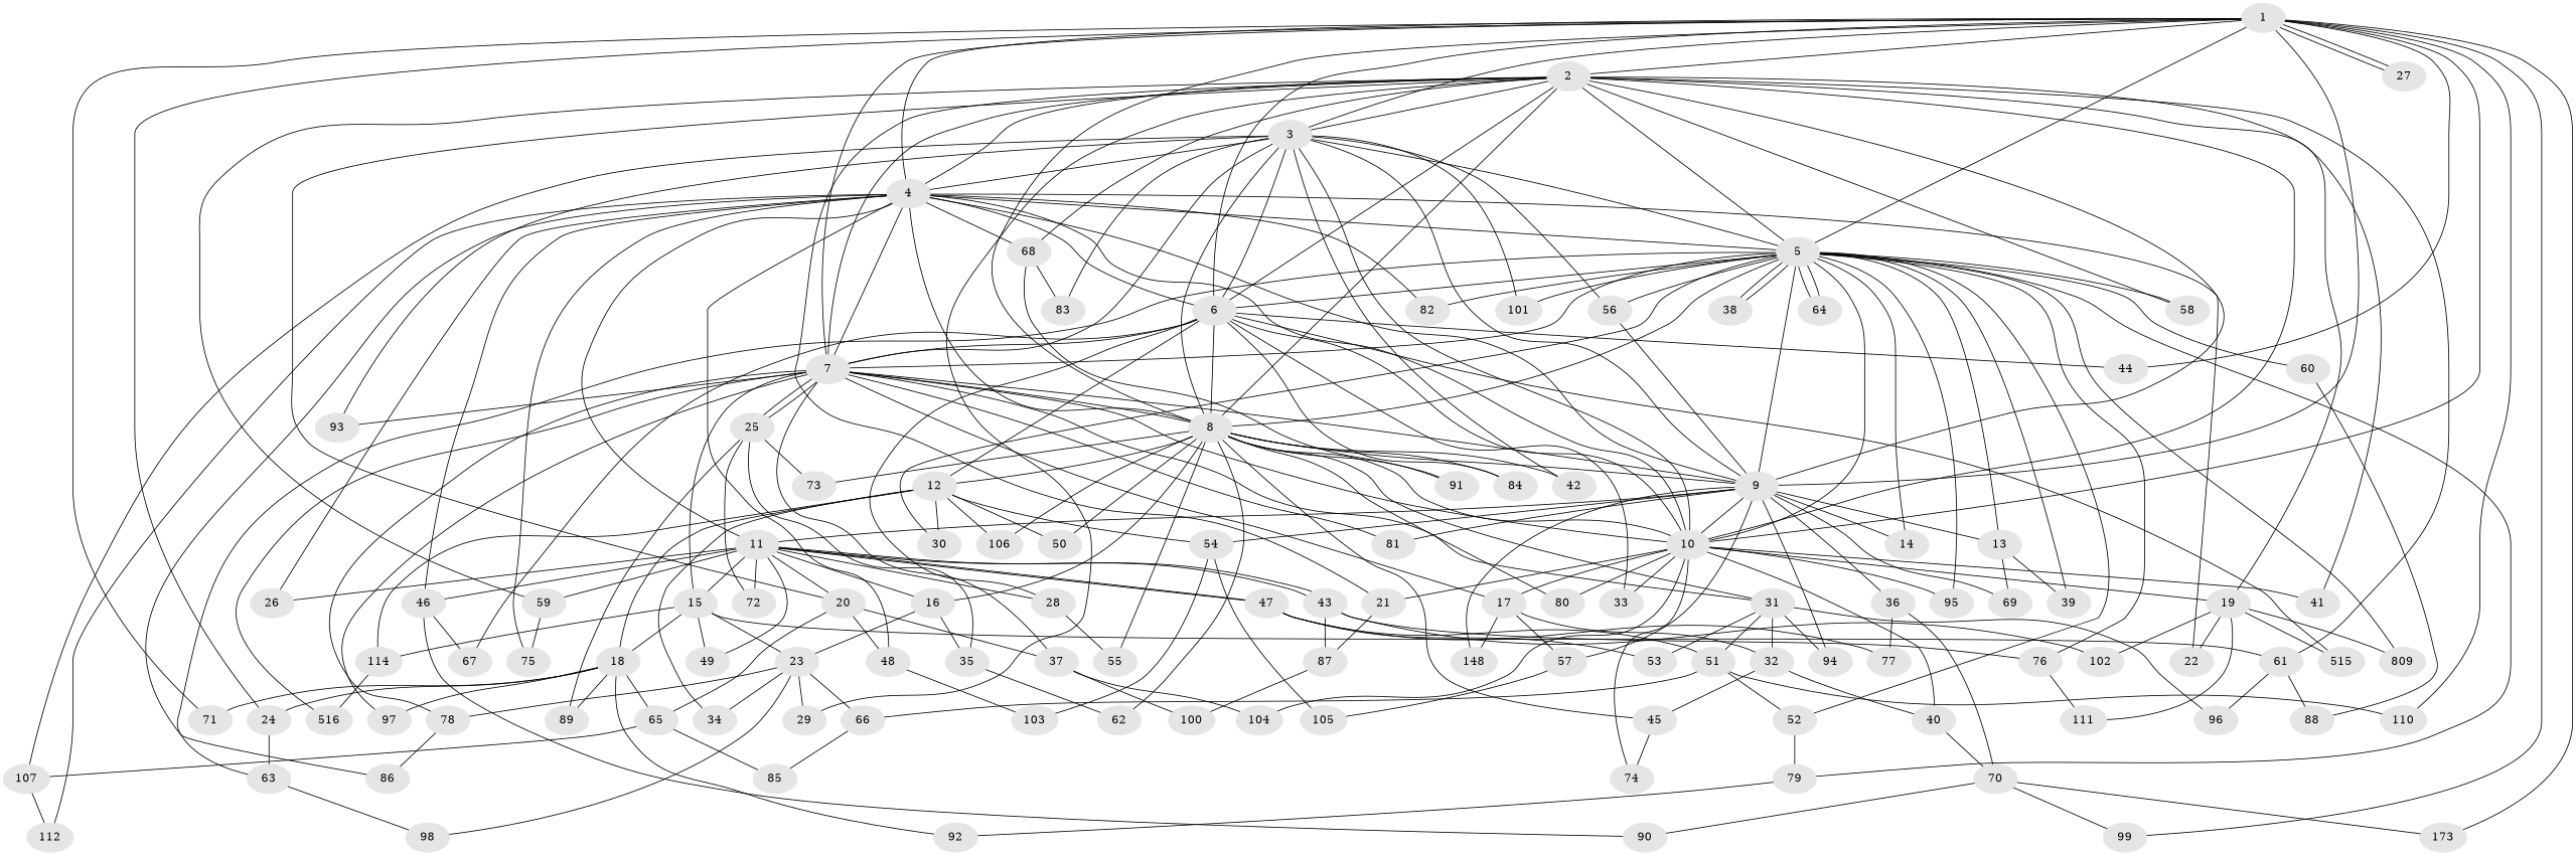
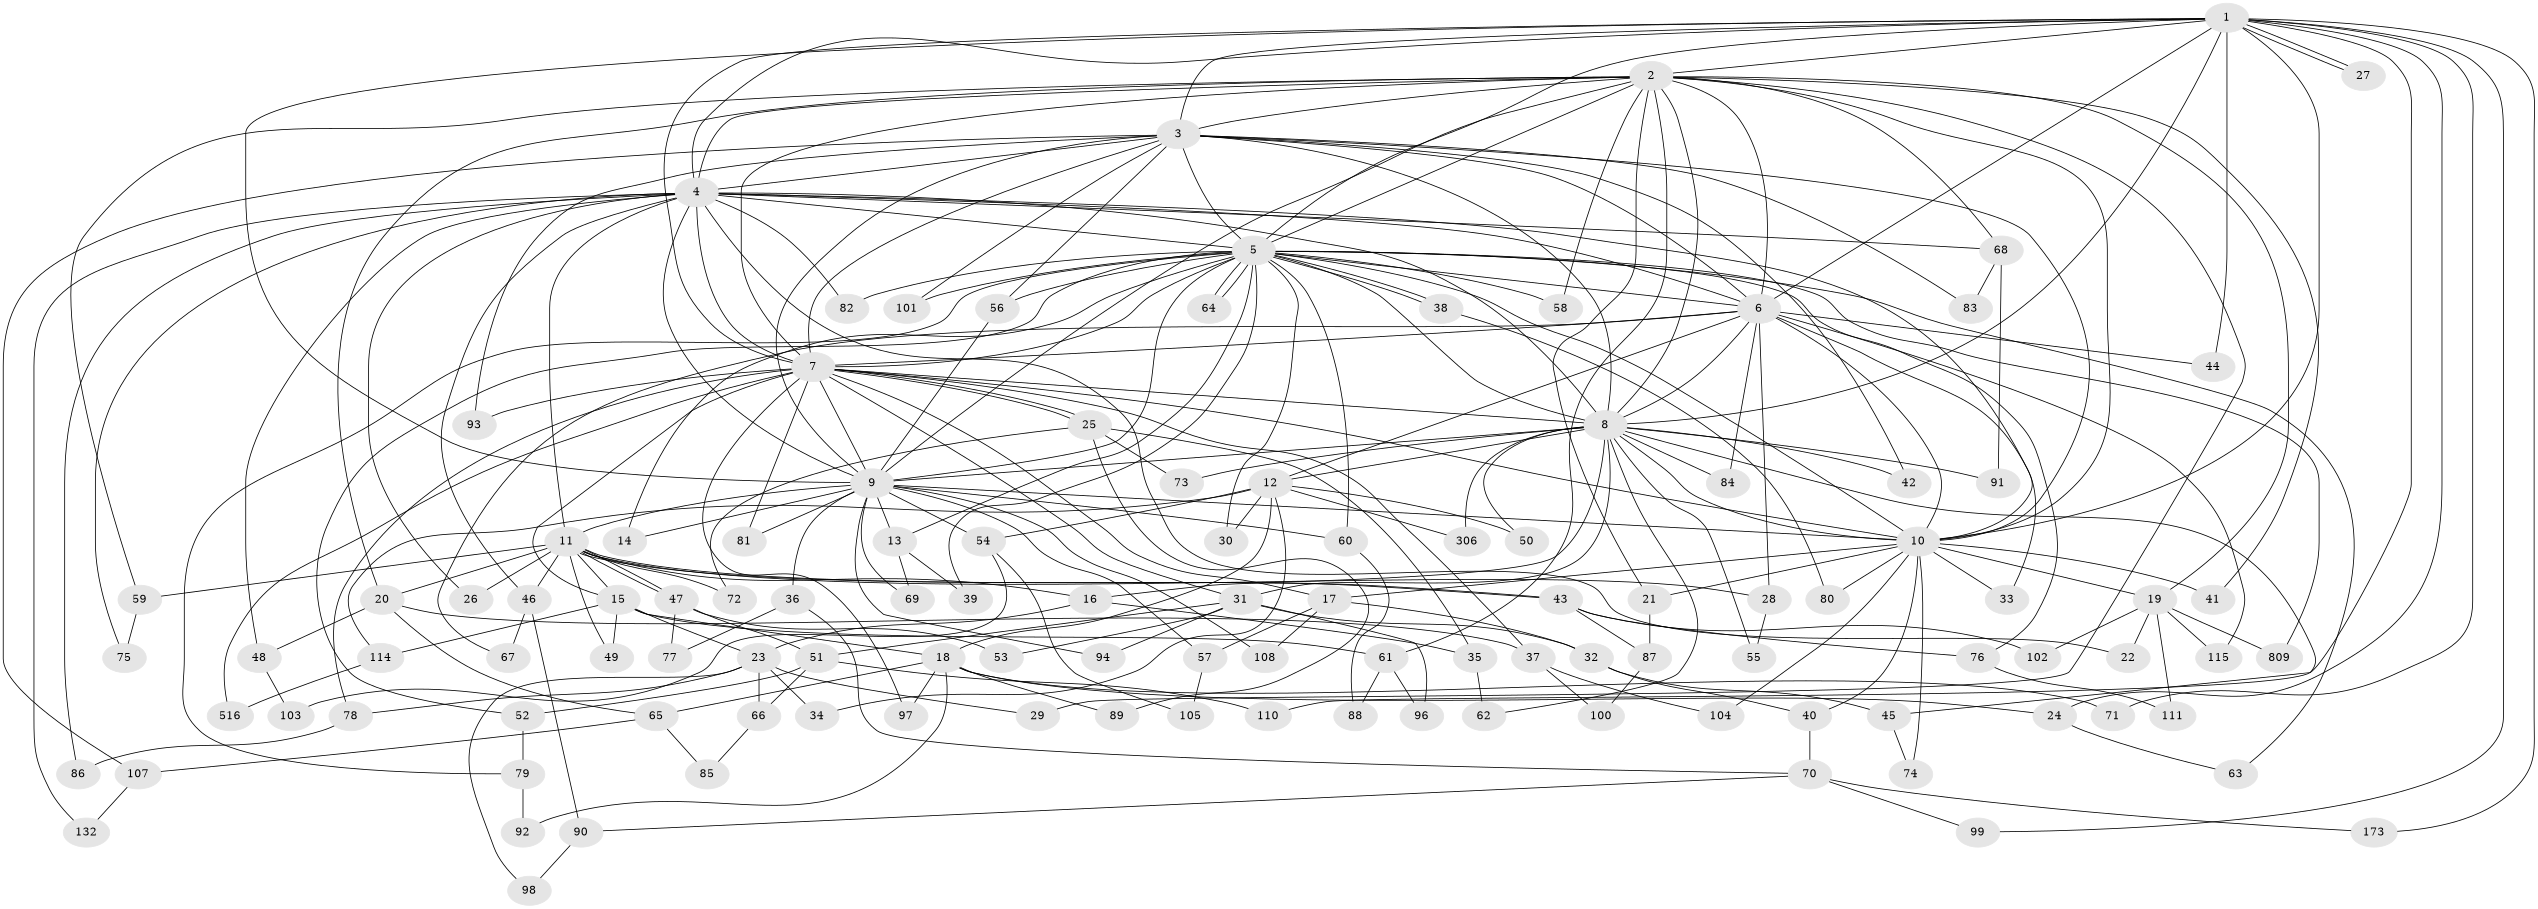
  graph {
    node [color=gray90 style=filled]
    1
    2
    3
    4
    5
    6
    7
    8
    9
    10
    24
    27
    44
    71
    99
    110
    n17 [label=173]
    19
    20
    21
    29
    41
    58
    59
    61
    68
    42
    56
    83
    93
    101
    107
    11
    22
    26
    46
    48
    75
    82
    86
-   112
+   112 [label=132]
    13
    14
    30
    38
    39
    52
    60
    63
    64
    76
    79
-   95
    n54 [label=809]
    12
    28
    33
    67
    84
-   115 [label=515]
+   115
    15
    17
    25
    31
    37
    78
    81
    97
    n69 [label=516]
    16
    45
    50
    55
    62
    73
    80
    91
-   106
+   106 [label=306]
    36
    54
    57
    69
    94
-   108 [label=148]
+   108
    40
    74
    104
    102
    111
    65
    87
    96
    88
    43
    47
    49
    72
    90
    103
    92
    18
    34
    114
    23
    32
    35
    89
    51
    53
    100
    70
    77
    105
    66
    98
    85
    1 -- 2
    1 -- 3
    1 -- 4
    1 -- 5
    1 -- 6
    1 -- 7
    1 -- 8
    1 -- 9
    1 -- 10
    1 -- 24
    1 -- 27
    1 -- 27
    1 -- 44
    1 -- 71
    1 -- 99
    1 -- 110
    1 -- n17
    2 -- 3
    2 -- 4
    2 -- 5
    2 -- 6
    2 -- 7
    2 -- 8
    2 -- 9
    2 -- 10
    2 -- 19
    2 -- 20
    2 -- 21
    2 -- 29
    2 -- 41
    2 -- 58
    2 -- 59
    2 -- 61
    2 -- 68
    3 -- 4
    3 -- 5
    3 -- 6
    3 -- 7
    3 -- 8
    3 -- 9
    3 -- 10
    3 -- 42
    3 -- 56
    3 -- 83
    3 -- 93
    3 -- 101
    3 -- 107
    4 -- 5
    4 -- 6
    4 -- 7
    4 -- 8
    4 -- 9
    4 -- 10
    4 -- 68
    4 -- 11
    4 -- 22
    4 -- 26
    4 -- 46
    4 -- 48
    4 -- 75
    4 -- 82
    4 -- 86
    4 -- 112
    5 -- 6
    5 -- 7
    5 -- 8
    5 -- 9
    5 -- 10
    5 -- 58
    5 -- 56
    5 -- 101
    5 -- 82
    5 -- 13
    5 -- 14
    5 -- 30
    5 -- 38
    5 -- 38
    5 -- 39
    5 -- 52
    5 -- 60
    5 -- 63
    5 -- 64
    5 -- 64
    5 -- 76
    5 -- 79
-   5 -- 95
    5 -- n54
    6 -- 7
    6 -- 8
    6 -- 10
    6 -- 44
    6 -- 12
    6 -- 28
    6 -- 33
    6 -- 67
    6 -- 84
    6 -- 115
    7 -- 8
    7 -- 9
    7 -- 10
    7 -- 93
    7 -- 15
    7 -- 17
    7 -- 25
    7 -- 25
    7 -- 31
    7 -- 37
    7 -- 78
    7 -- 81
    7 -- 97
    7 -- n69
    8 -- 9
    8 -- 10
    8 -- 42
    8 -- 12
    8 -- 84
    8 -- 31
    8 -- 16
    8 -- 45
    8 -- 50
    8 -- 55
    8 -- 62
    8 -- 73
-   8 -- 80
+   38 -- 80
    8 -- 91
    8 -- 106
    9 -- 10
    9 -- 11
    9 -- 13
    9 -- 14
+   9 -- 60
    9 -- 81
    9 -- 36
    9 -- 54
    9 -- 57
    9 -- 69
    9 -- 94
    9 -- 108
    10 -- 19
    10 -- 21
    10 -- 41
-   10 -- 95
    10 -- 33
    10 -- 17
    10 -- 80
    10 -- 40
    10 -- 74
    10 -- 104
    24 -- 63
    19 -- 22
    19 -- n54
    19 -- 115
    19 -- 102
    19 -- 111
    20 -- 48
    20 -- 37
    20 -- 65
    21 -- 87
    59 -- 75
    61 -- 96
    61 -- 88
    68 -- 83
    68 -- 91
    56 -- 9
    107 -- 112
    11 -- 20
    11 -- 59
    11 -- 26
    11 -- 46
    11 -- 28
    11 -- 15
    11 -- 16
    11 -- 43
    11 -- 43
    11 -- 47
    11 -- 47
    11 -- 49
    11 -- 72
    46 -- 67
    46 -- 90
    48 -- 103
    13 -- 39
    13 -- 69
    52 -- 79
    60 -- 88
    76 -- 111
    79 -- 92
    12 -- 30
    12 -- 50
    12 -- 106
    12 -- 54
    12 -- 18
    12 -- 34
    12 -- 114
    28 -- 55
    15 -- 61
    15 -- 49
    15 -- 18
    15 -- 114
    15 -- 23
    17 -- 57
    17 -- 108
    17 -- 32
    25 -- 73
    25 -- 72
    25 -- 35
    25 -- 89
    31 -- 94
    31 -- 96
    31 -- 32
    31 -- 51
    31 -- 53
    37 -- 104
    37 -- 100
    78 -- 86
    16 -- 23
    16 -- 35
    45 -- 74
    36 -- 70
    36 -- 77
    54 -- 103
    54 -- 105
    57 -- 105
    40 -- 70
    65 -- 107
    65 -- 85
    87 -- 100
    43 -- 76
    43 -- 102
    43 -- 87
    47 -- 51
    47 -- 53
    47 -- 77
-   63 -- 98
+   90 -- 98
    18 -- 24
    18 -- 71
    18 -- 97
    18 -- 65
    18 -- 92
    18 -- 89
    114 -- n69
    23 -- 29
    23 -- 78
    23 -- 34
    23 -- 66
    23 -- 98
    32 -- 45
    32 -- 40
    35 -- 62
    51 -- 110
    51 -- 52
    51 -- 66
    70 -- 99
    70 -- n17
    70 -- 90
    66 -- 85
  }
